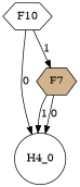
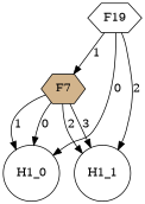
  digraph {
    node [fillcolor=white shape=circle style=filled]
-   n2 [label=H4_0]
+   n1 [label=H1_1]
+   n2 [label=H1_0]
    n3 [fillcolor=tan label=F7 shape=hexagon]
-   n4 [label=F10 shape=hexagon]
+   n4 [label=F19 shape=hexagon]
+   n3 -> n1 [label=3]
+   n3 -> n1 [label=2]
    n3 -> n2 [label=1]
    n3 -> n2 [label=0]
+   n4 -> n1 [label=2]
    n4 -> n2 [label=0]
    n4 -> n3 [label=1]
  }
